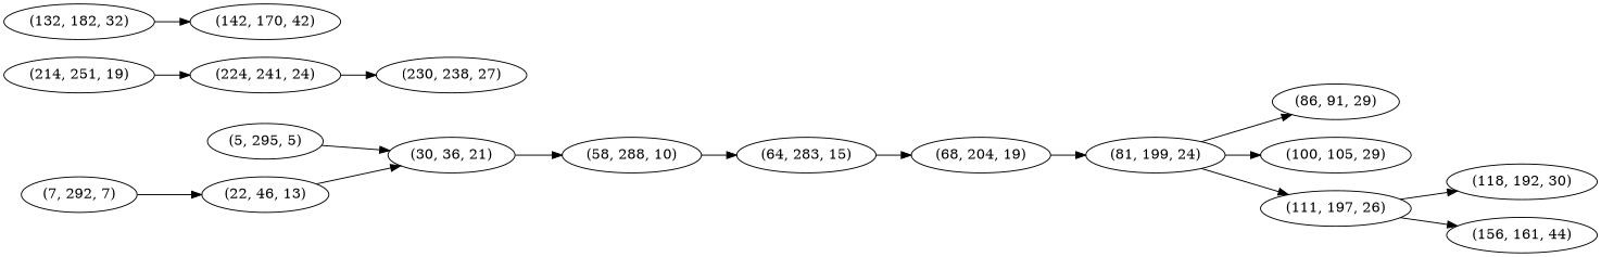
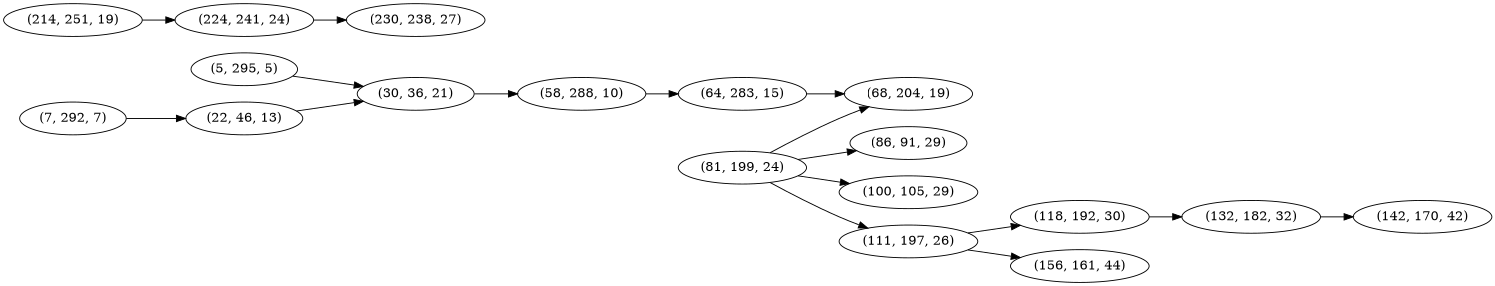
  digraph {
    rankdir=LR
    "(5, 295, 5)"
    "(30, 36, 21)"
    "(7, 292, 7)"
    "(22, 46, 13)"
    "(58, 288, 10)"
    "(64, 283, 15)"
    "(68, 204, 19)"
    "(81, 199, 24)"
    "(214, 251, 19)"
    "(224, 241, 24)"
    "(86, 91, 29)"
    "(100, 105, 29)"
    "(111, 197, 26)"
    "(118, 192, 30)"
    "(156, 161, 44)"
    "(132, 182, 32)"
    "(142, 170, 42)"
    "(230, 238, 27)"
    "(5, 295, 5)" -> "(30, 36, 21)"
    "(30, 36, 21)" -> "(58, 288, 10)"
    "(7, 292, 7)" -> "(22, 46, 13)"
    "(22, 46, 13)" -> "(30, 36, 21)"
    "(58, 288, 10)" -> "(64, 283, 15)"
    "(64, 283, 15)" -> "(68, 204, 19)"
-   "(68, 204, 19)" -> "(81, 199, 24)"
+   "(81, 199, 24)" -> "(68, 204, 19)"
    "(81, 199, 24)" -> "(86, 91, 29)"
    "(81, 199, 24)" -> "(100, 105, 29)"
    "(81, 199, 24)" -> "(111, 197, 26)"
    "(214, 251, 19)" -> "(224, 241, 24)"
    "(224, 241, 24)" -> "(230, 238, 27)"
    "(111, 197, 26)" -> "(118, 192, 30)"
    "(111, 197, 26)" -> "(156, 161, 44)"
+   "(118, 192, 30)" -> "(132, 182, 32)"
    "(132, 182, 32)" -> "(142, 170, 42)"
  }
